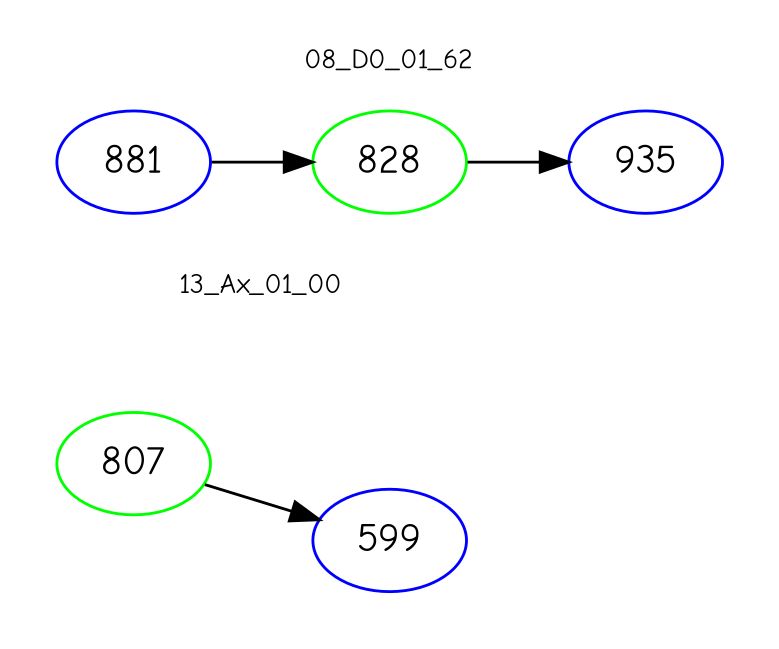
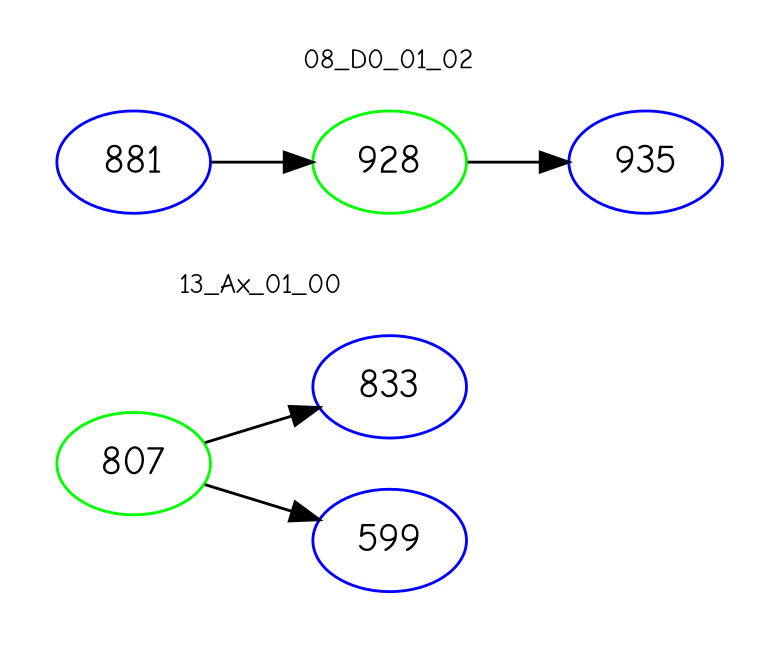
  digraph {
    fontname="Comic Neue"
    rankdir=LR
    node [color=blue fontname="Comic Neue"]
    edge [color=black fontname="Comic Neue"]
    n1 [color=green label=807]
    n2 [label=599]
-   n4 [color=green label=828]
+   n3 [label=833]
+   n4 [color=green label=928]
    n5 [label=881]
    n6 [label=935]
    subgraph cluster_1 {
      color=white
      fontsize=10
      label="13_Ax_01_00"
      n1
      n2
+     n3
    }
    subgraph cluster_2 {
      color=white
      fontsize=10
-     label="08_D0_01_62"
+     label="08_D0_01_02"
      n4
      n5
      n6
    }
    n1 -> n2
+   n1 -> n3
    n4 -> n6
    n5 -> n4
  }
